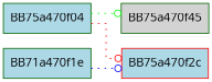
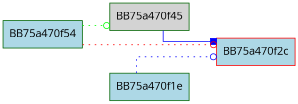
  digraph {
    fontname="Open Sans"
    rankdir=LR
    splines=ortho
    node [color=darkgreen fillcolor=lightblue fontname="Open Sans" shape=box style=filled]
    edge [arrowhead=odot color=blue fontname="Open Sans" style=dotted]
    BB75a470f45 [fillcolor=lightgrey]
-   BB75a470f04
+   BB75a470f04 [label=BB75a470f54]
    BB75a470f2c [color=red]
-   BB75a470f1e [label=BB71a470f1e]
+   BB75a470f1e
+   BB75a470f45 -> BB75a470f2c [arrowhead=box style=solid]
    BB75a470f04 -> BB75a470f45 [color=green]
    BB75a470f04 -> BB75a470f2c [color=red]
    BB75a470f1e -> BB75a470f2c
  }
